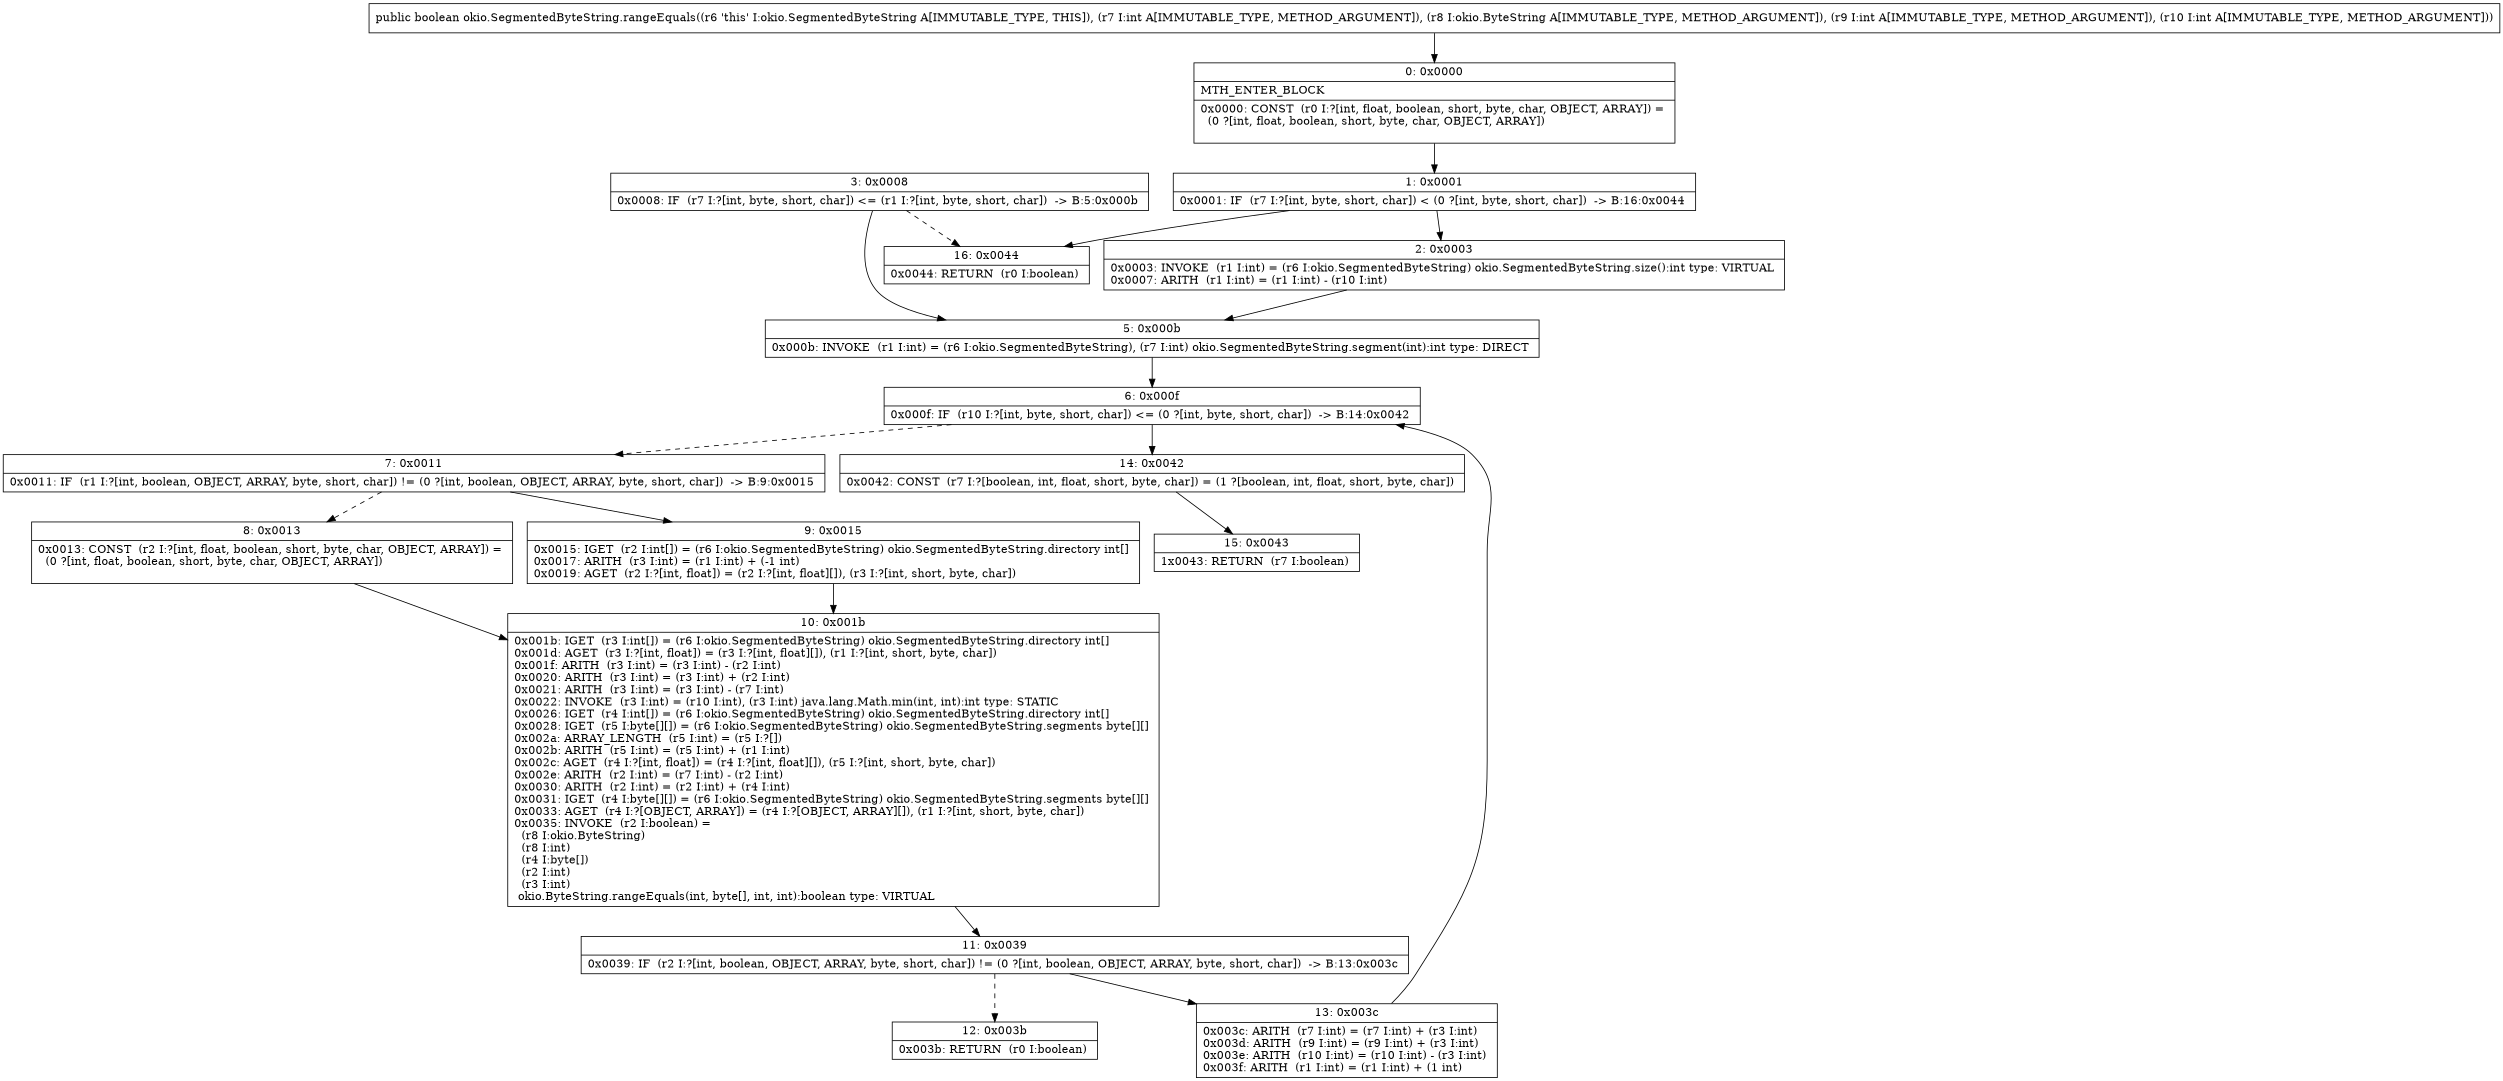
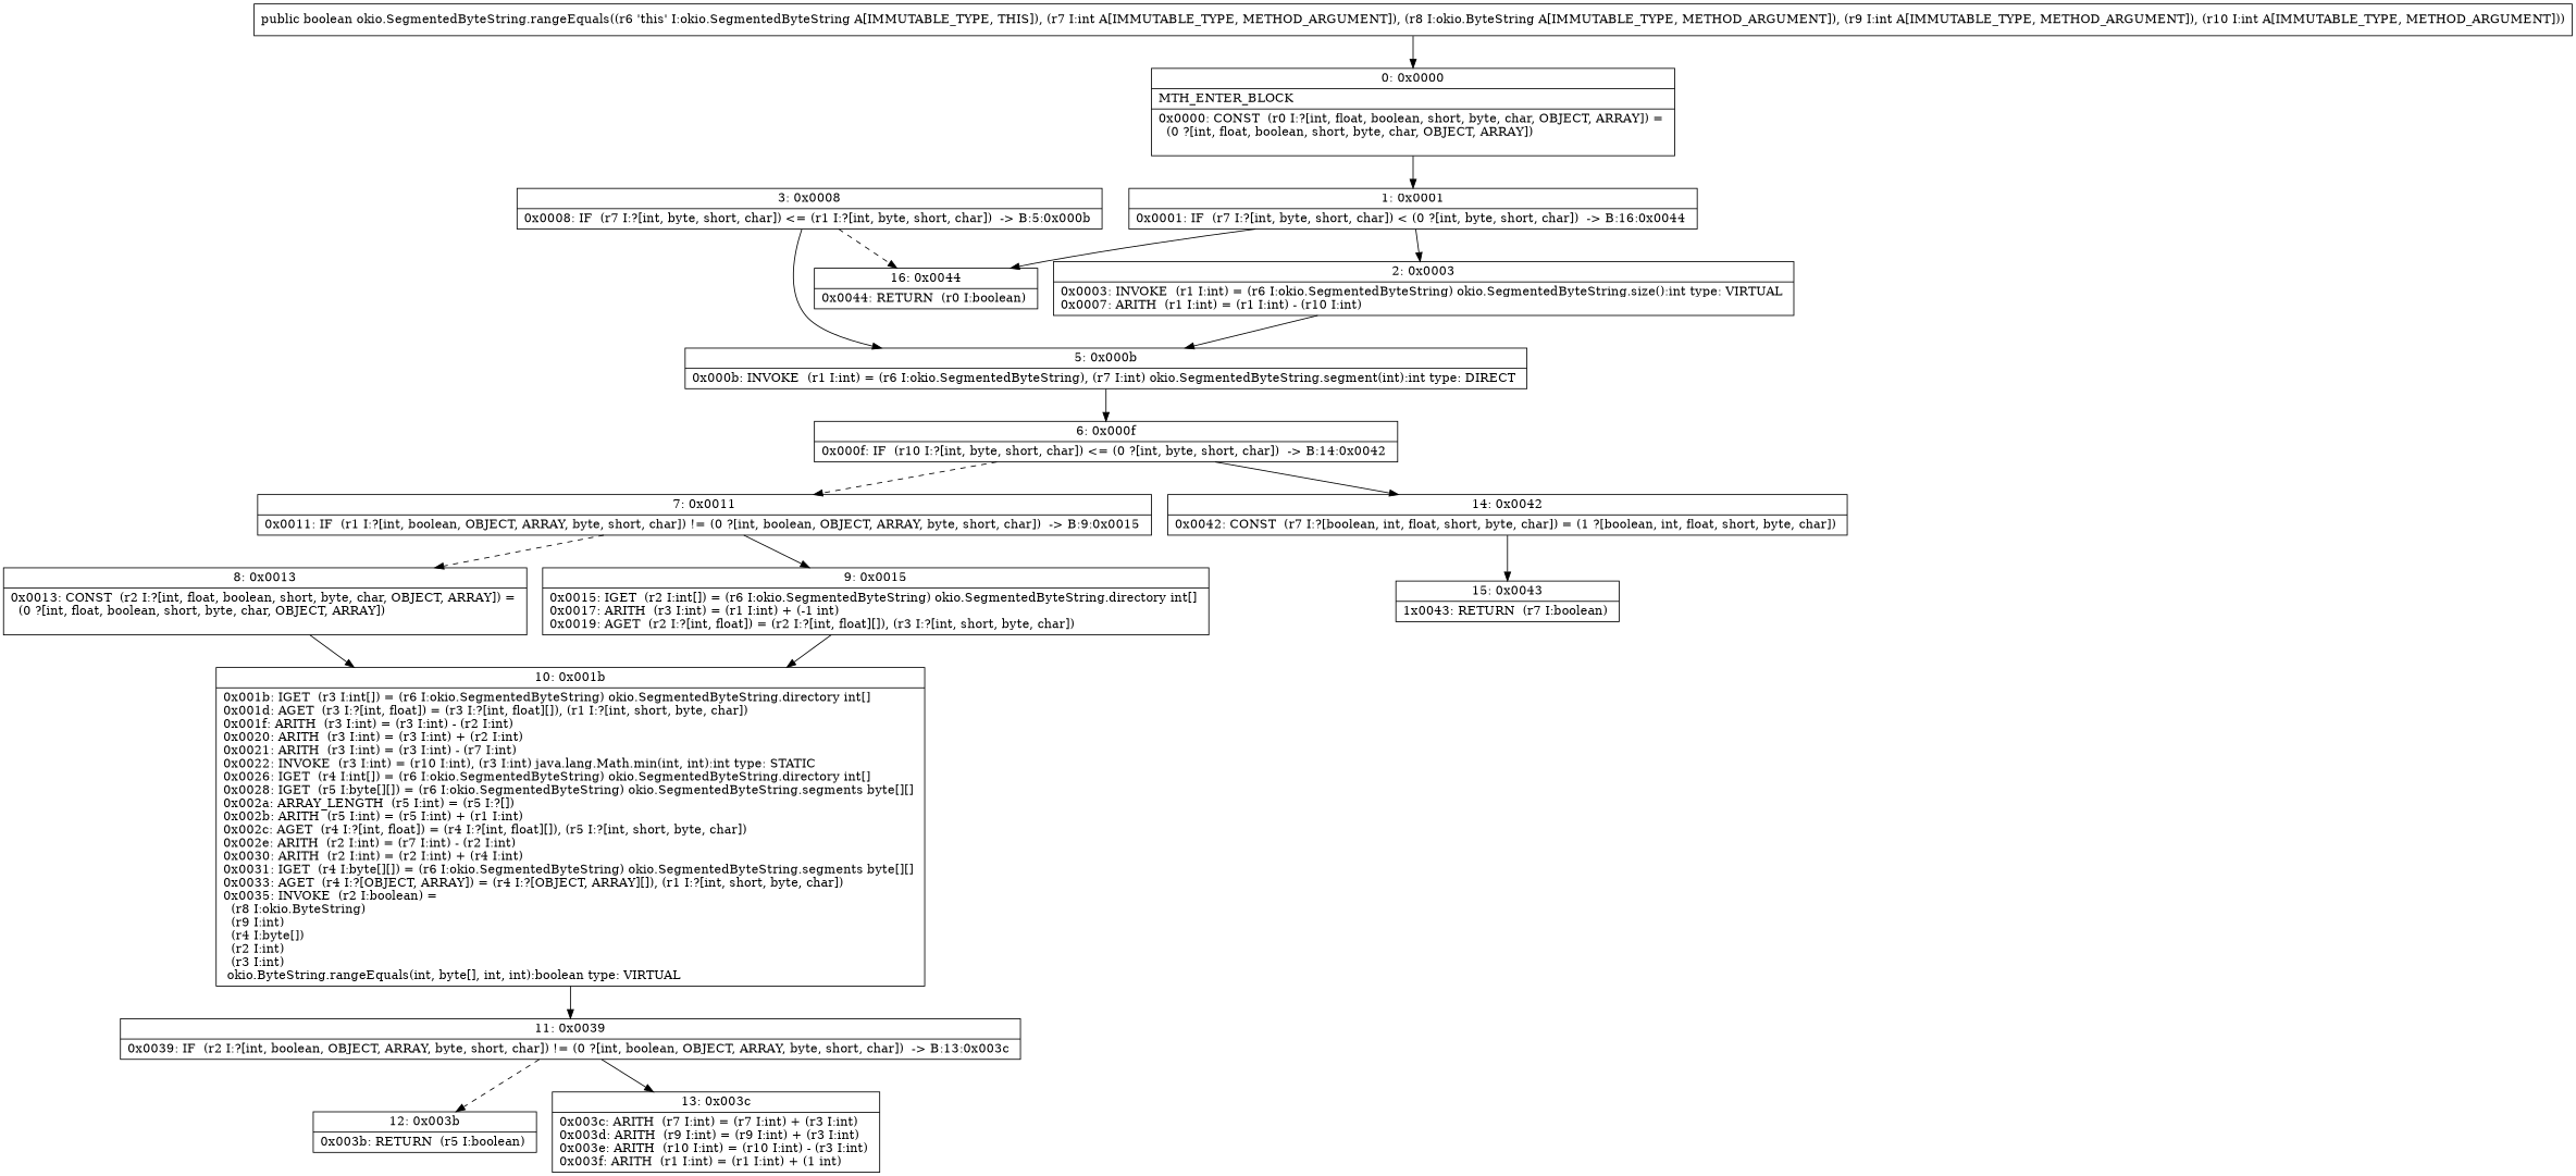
  digraph {
    node [shape=record]
    n1 [label="{0\:\ 0x0000|MTH_ENTER_BLOCK\l|0x0000: CONST  (r0 I:?[int, float, boolean, short, byte, char, OBJECT, ARRAY]) = \l  (0 ?[int, float, boolean, short, byte, char, OBJECT, ARRAY])\l \l}"]
    n2 [label="{1\:\ 0x0001|0x0001: IF  (r7 I:?[int, byte, short, char]) \< (0 ?[int, byte, short, char])  \-\> B:16:0x0044 \l}"]
    n3 [label="{2\:\ 0x0003|0x0003: INVOKE  (r1 I:int) = (r6 I:okio.SegmentedByteString) okio.SegmentedByteString.size():int type: VIRTUAL \l0x0007: ARITH  (r1 I:int) = (r1 I:int) \- (r10 I:int) \l}"]
    n4 [label="{16\:\ 0x0044|0x0044: RETURN  (r0 I:boolean) \l}"]
    n5 [label="{5\:\ 0x000b|0x000b: INVOKE  (r1 I:int) = (r6 I:okio.SegmentedByteString), (r7 I:int) okio.SegmentedByteString.segment(int):int type: DIRECT \l}"]
    n6 [label="{3\:\ 0x0008|0x0008: IF  (r7 I:?[int, byte, short, char]) \<= (r1 I:?[int, byte, short, char])  \-\> B:5:0x000b \l}"]
    n7 [label="{6\:\ 0x000f|0x000f: IF  (r10 I:?[int, byte, short, char]) \<= (0 ?[int, byte, short, char])  \-\> B:14:0x0042 \l}"]
    n8 [label="{7\:\ 0x0011|0x0011: IF  (r1 I:?[int, boolean, OBJECT, ARRAY, byte, short, char]) != (0 ?[int, boolean, OBJECT, ARRAY, byte, short, char])  \-\> B:9:0x0015 \l}"]
    n9 [label="{14\:\ 0x0042|0x0042: CONST  (r7 I:?[boolean, int, float, short, byte, char]) = (1 ?[boolean, int, float, short, byte, char]) \l}"]
    n10 [label="{8\:\ 0x0013|0x0013: CONST  (r2 I:?[int, float, boolean, short, byte, char, OBJECT, ARRAY]) = \l  (0 ?[int, float, boolean, short, byte, char, OBJECT, ARRAY])\l \l}"]
    n11 [label="{9\:\ 0x0015|0x0015: IGET  (r2 I:int[]) = (r6 I:okio.SegmentedByteString) okio.SegmentedByteString.directory int[] \l0x0017: ARITH  (r3 I:int) = (r1 I:int) + (\-1 int) \l0x0019: AGET  (r2 I:?[int, float]) = (r2 I:?[int, float][]), (r3 I:?[int, short, byte, char]) \l}"]
    n12 [label="{15\:\ 0x0043|1x0043: RETURN  (r7 I:boolean) \l}"]
-   n13 [label="{10\:\ 0x001b|0x001b: IGET  (r3 I:int[]) = (r6 I:okio.SegmentedByteString) okio.SegmentedByteString.directory int[] \l0x001d: AGET  (r3 I:?[int, float]) = (r3 I:?[int, float][]), (r1 I:?[int, short, byte, char]) \l0x001f: ARITH  (r3 I:int) = (r3 I:int) \- (r2 I:int) \l0x0020: ARITH  (r3 I:int) = (r3 I:int) + (r2 I:int) \l0x0021: ARITH  (r3 I:int) = (r3 I:int) \- (r7 I:int) \l0x0022: INVOKE  (r3 I:int) = (r10 I:int), (r3 I:int) java.lang.Math.min(int, int):int type: STATIC \l0x0026: IGET  (r4 I:int[]) = (r6 I:okio.SegmentedByteString) okio.SegmentedByteString.directory int[] \l0x0028: IGET  (r5 I:byte[][]) = (r6 I:okio.SegmentedByteString) okio.SegmentedByteString.segments byte[][] \l0x002a: ARRAY_LENGTH  (r5 I:int) = (r5 I:?[]) \l0x002b: ARITH  (r5 I:int) = (r5 I:int) + (r1 I:int) \l0x002c: AGET  (r4 I:?[int, float]) = (r4 I:?[int, float][]), (r5 I:?[int, short, byte, char]) \l0x002e: ARITH  (r2 I:int) = (r7 I:int) \- (r2 I:int) \l0x0030: ARITH  (r2 I:int) = (r2 I:int) + (r4 I:int) \l0x0031: IGET  (r4 I:byte[][]) = (r6 I:okio.SegmentedByteString) okio.SegmentedByteString.segments byte[][] \l0x0033: AGET  (r4 I:?[OBJECT, ARRAY]) = (r4 I:?[OBJECT, ARRAY][]), (r1 I:?[int, short, byte, char]) \l0x0035: INVOKE  (r2 I:boolean) = \l  (r8 I:okio.ByteString)\l  (r8 I:int)\l  (r4 I:byte[])\l  (r2 I:int)\l  (r3 I:int)\l okio.ByteString.rangeEquals(int, byte[], int, int):boolean type: VIRTUAL \l}"]
+   n13 [label="{10\:\ 0x001b|0x001b: IGET  (r3 I:int[]) = (r6 I:okio.SegmentedByteString) okio.SegmentedByteString.directory int[] \l0x001d: AGET  (r3 I:?[int, float]) = (r3 I:?[int, float][]), (r1 I:?[int, short, byte, char]) \l0x001f: ARITH  (r3 I:int) = (r3 I:int) \- (r2 I:int) \l0x0020: ARITH  (r3 I:int) = (r3 I:int) + (r2 I:int) \l0x0021: ARITH  (r3 I:int) = (r3 I:int) \- (r7 I:int) \l0x0022: INVOKE  (r3 I:int) = (r10 I:int), (r3 I:int) java.lang.Math.min(int, int):int type: STATIC \l0x0026: IGET  (r4 I:int[]) = (r6 I:okio.SegmentedByteString) okio.SegmentedByteString.directory int[] \l0x0028: IGET  (r5 I:byte[][]) = (r6 I:okio.SegmentedByteString) okio.SegmentedByteString.segments byte[][] \l0x002a: ARRAY_LENGTH  (r5 I:int) = (r5 I:?[]) \l0x002b: ARITH  (r5 I:int) = (r5 I:int) + (r1 I:int) \l0x002c: AGET  (r4 I:?[int, float]) = (r4 I:?[int, float][]), (r5 I:?[int, short, byte, char]) \l0x002e: ARITH  (r2 I:int) = (r7 I:int) \- (r2 I:int) \l0x0030: ARITH  (r2 I:int) = (r2 I:int) + (r4 I:int) \l0x0031: IGET  (r4 I:byte[][]) = (r6 I:okio.SegmentedByteString) okio.SegmentedByteString.segments byte[][] \l0x0033: AGET  (r4 I:?[OBJECT, ARRAY]) = (r4 I:?[OBJECT, ARRAY][]), (r1 I:?[int, short, byte, char]) \l0x0035: INVOKE  (r2 I:boolean) = \l  (r8 I:okio.ByteString)\l  (r9 I:int)\l  (r4 I:byte[])\l  (r2 I:int)\l  (r3 I:int)\l okio.ByteString.rangeEquals(int, byte[], int, int):boolean type: VIRTUAL \l}"]
    n14 [label="{11\:\ 0x0039|0x0039: IF  (r2 I:?[int, boolean, OBJECT, ARRAY, byte, short, char]) != (0 ?[int, boolean, OBJECT, ARRAY, byte, short, char])  \-\> B:13:0x003c \l}"]
-   n15 [label="{12\:\ 0x003b|0x003b: RETURN  (r0 I:boolean) \l}"]
+   n15 [label="{12\:\ 0x003b|0x003b: RETURN  (r5 I:boolean) \l}"]
    n16 [label="{13\:\ 0x003c|0x003c: ARITH  (r7 I:int) = (r7 I:int) + (r3 I:int) \l0x003d: ARITH  (r9 I:int) = (r9 I:int) + (r3 I:int) \l0x003e: ARITH  (r10 I:int) = (r10 I:int) \- (r3 I:int) \l0x003f: ARITH  (r1 I:int) = (r1 I:int) + (1 int) \l}"]
    n17 [label="{public boolean okio.SegmentedByteString.rangeEquals((r6 'this' I:okio.SegmentedByteString A[IMMUTABLE_TYPE, THIS]), (r7 I:int A[IMMUTABLE_TYPE, METHOD_ARGUMENT]), (r8 I:okio.ByteString A[IMMUTABLE_TYPE, METHOD_ARGUMENT]), (r9 I:int A[IMMUTABLE_TYPE, METHOD_ARGUMENT]), (r10 I:int A[IMMUTABLE_TYPE, METHOD_ARGUMENT])) }"]
    n1 -> n2
    n2 -> n3 [style=solid]
    n2 -> n4
    n3 -> n5
    n5 -> n7
    n6 -> n4 [style=dashed]
    n6 -> n5
    n7 -> n8 [style=dashed]
    n7 -> n9
    n8 -> n10 [style=dashed]
    n8 -> n11
    n9 -> n12
    n10 -> n13
    n11 -> n13
    n13 -> n14
    n14 -> n15 [style=dashed]
    n14 -> n16
-   n16 -> n7
    n17 -> n1
  }
